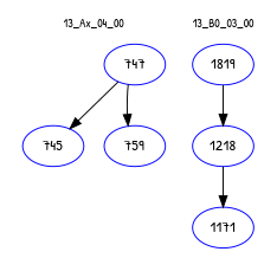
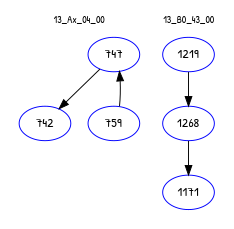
  digraph {
    fontname="Patrick Hand"
    node [color=blue fontname="Patrick Hand"]
    edge [color=black fontname="Patrick Hand"]
    n1 [label=747]
-   n2 [label=745]
+   n2 [label=742]
    n3 [label=759]
-   n4 [label=1218]
+   n4 [label=1268]
    n5 [label=1171]
-   n6 [label=1819]
+   n6 [label=1219]
    subgraph cluster_1 {
      color=white
      fontsize=10
      label="13_Ax_04_00"
      n1
      n2
      n3
    }
    subgraph cluster_2 {
      color=white
      fontsize=10
-     label="13_B0_03_00"
+     label="13_B0_43_00"
      n4
      n5
      n6
    }
    n1 -> n2
-   n1 -> n3
+   n3 -> n1
    n4 -> n5
    n6 -> n4
  }
